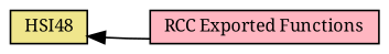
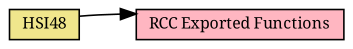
  digraph {
    rankdir=LR
    fontname="Noto Serif"
    node [color=black fontname="Noto Serif" fontsize=10 shape=box style=filled]
    n1 [fillcolor=khaki fontcolor=black height=0.2 label=HSI48 width=0.4]
    n2 [fillcolor=lightpink height=0.2 label="RCC Exported Functions" width=0.4]
-   n1 -> n2 [dir=back fontname="Noto Serif" fontsize=10 labelfontname=Helvetica labelfontsize=10 shape=plaintext style=solid]
+   n2 -> n1 [dir=back fontname="Noto Serif" fontsize=10 labelfontname=Helvetica labelfontsize=10 shape=plaintext style=solid]
  }
